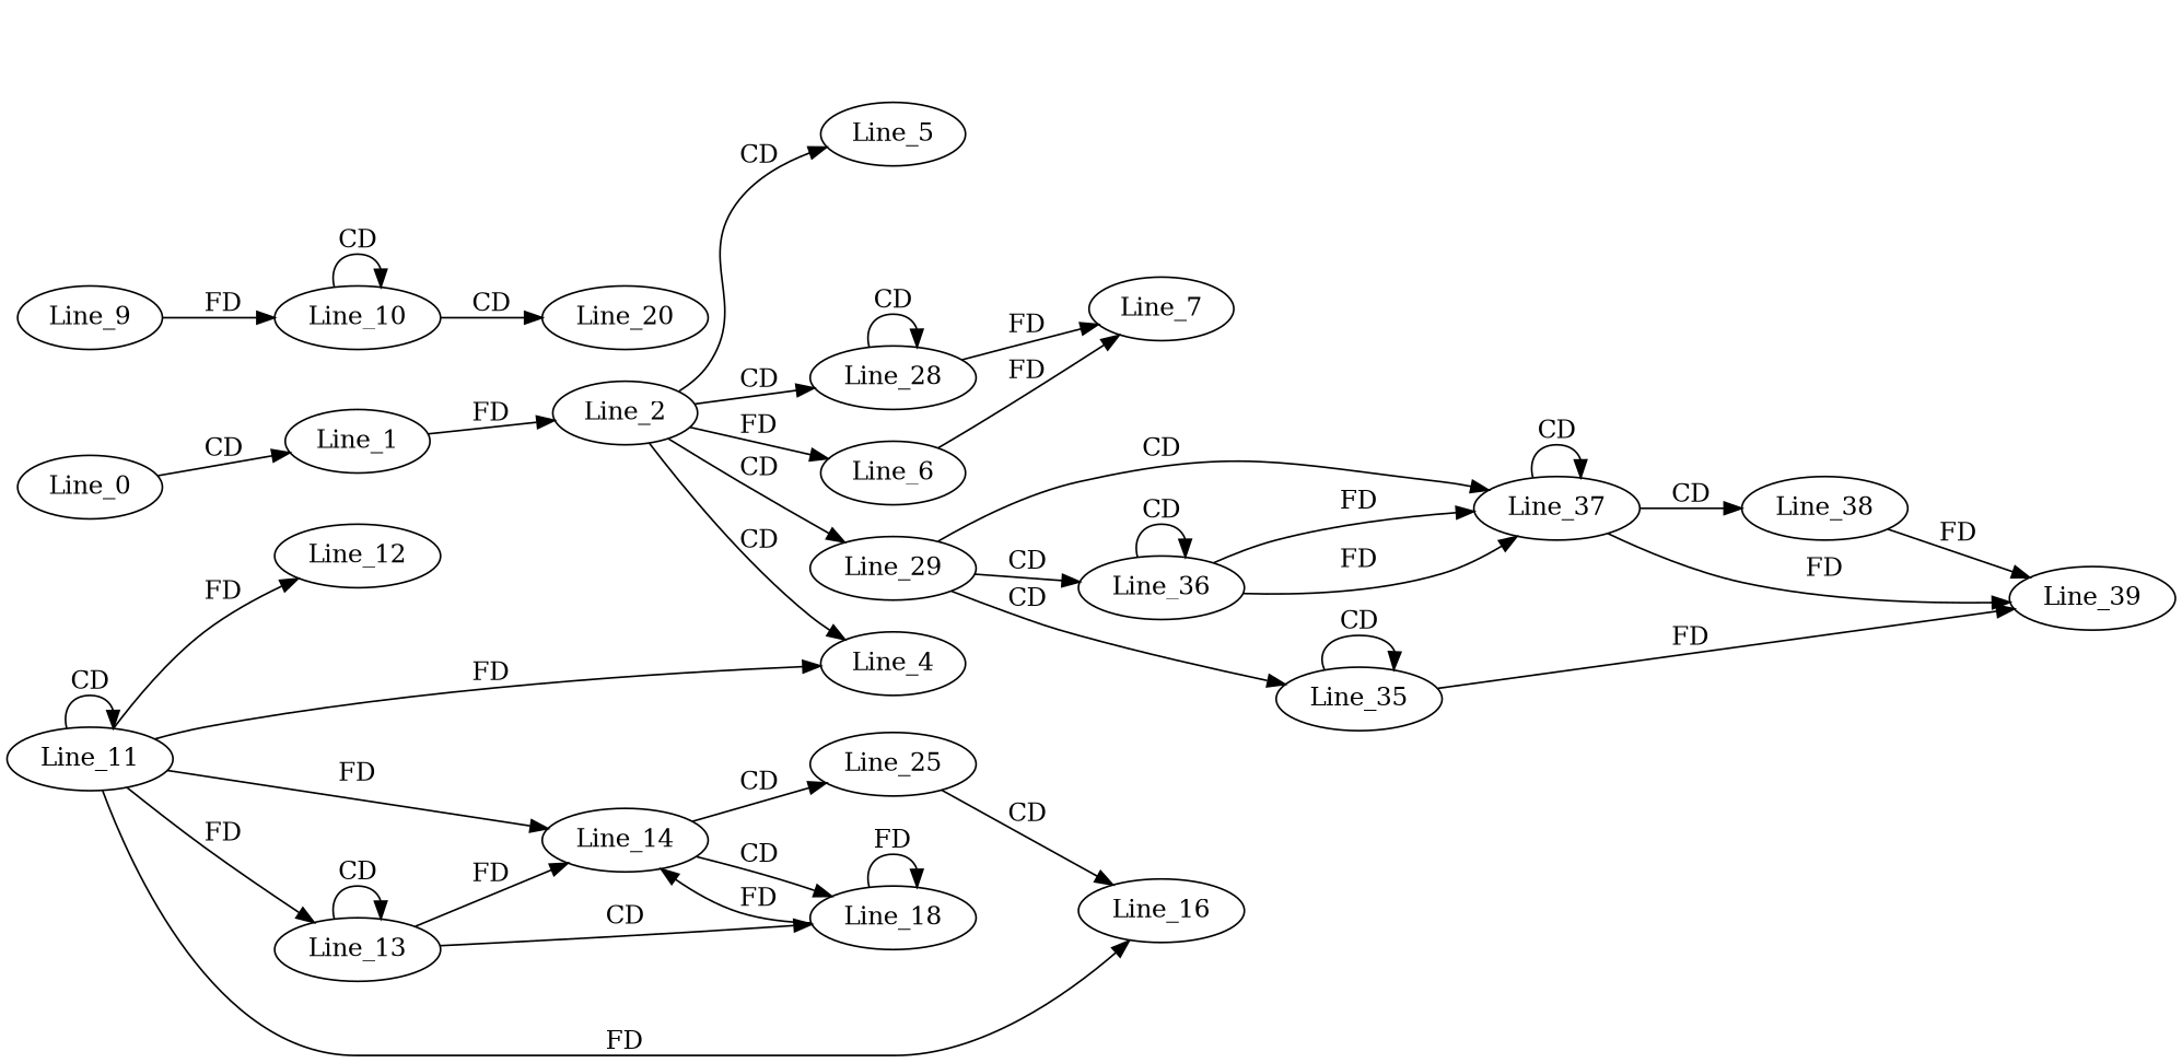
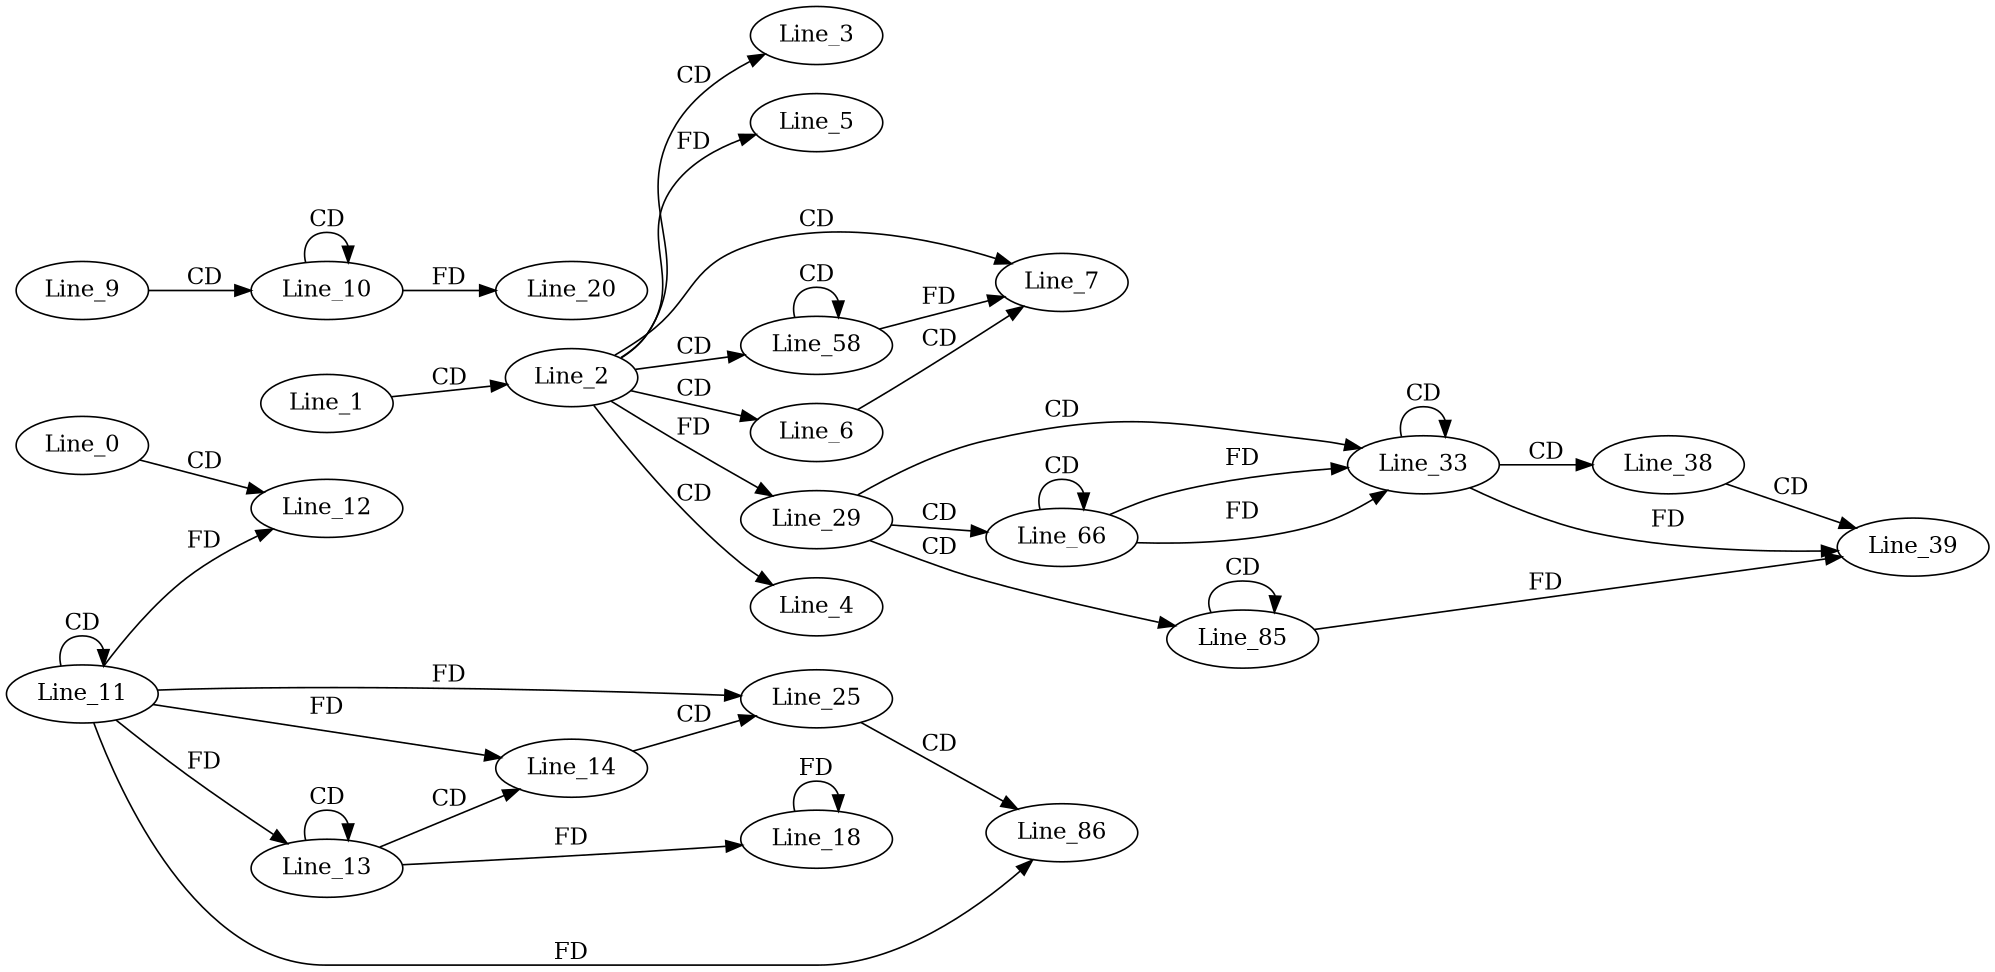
  digraph {
    rankdir=LR
    Line_0
    Line_1
    Line_2
+   Line_3
    Line_4
    Line_5
    Line_6
    Line_7
-   Line_28
+   Line_28 [label=Line_58]
    Line_29
-   Line_35
-   Line_36
-   Line_37
+   Line_35 [label=Line_85]
+   Line_36 [label=Line_66]
+   Line_37 [label=Line_33]
    Line_10
    Line_20
    Line_9
    Line_11
-   Line_16
+   Line_16 [label=Line_86]
    Line_12
    Line_13
    n21 [label=Line_25]
    Line_14
    Line_18
    Line_39
    Line_38
-   Line_0 -> Line_1 [label=CD]
-   Line_1 -> Line_2 [label=FD]
+   Line_0 -> Line_12 [label=CD]
+   Line_1 -> Line_2 [label=CD]
+   Line_2 -> Line_3 [label=CD]
    Line_2 -> Line_4 [label=CD]
-   Line_2 -> Line_5 [label=CD]
-   Line_2 -> Line_6 [label=FD]
+   Line_2 -> Line_5 [label=FD]
+   Line_2 -> Line_6 [label=CD]
+   Line_2 -> Line_7 [label=CD]
    Line_2 -> Line_28 [label=CD]
-   Line_2 -> Line_29 [label=CD]
-   Line_6 -> Line_7 [label=FD]
+   Line_2 -> Line_29 [label=FD]
+   Line_6 -> Line_7 [label=CD]
    Line_28 -> Line_7 [label=FD]
    Line_28 -> Line_28 [label=CD]
    Line_29 -> Line_35 [label=CD]
    Line_29 -> Line_36 [label=CD]
    Line_29 -> Line_37 [label=CD]
    Line_35 -> Line_35 [label=CD]
    Line_35 -> Line_39 [label=FD]
    Line_36 -> Line_36 [label=CD]
    Line_36 -> Line_37 [label=FD]
    Line_36 -> Line_37 [label=FD]
    Line_37 -> Line_37 [label=CD]
    Line_37 -> Line_39 [label=FD]
    Line_37 -> Line_38 [label=CD]
    Line_10 -> Line_10 [label=CD]
-   Line_10 -> Line_20 [label=CD]
-   Line_9 -> Line_10 [label=FD]
+   Line_10 -> Line_20 [label=FD]
+   Line_9 -> Line_10 [label=CD]
    Line_11 -> Line_11 [label=CD]
    Line_11 -> Line_16 [label=FD]
    Line_11 -> Line_12 [label=FD]
    Line_11 -> Line_13 [label=FD]
-   Line_11 -> Line_4 [label=FD]
+   Line_11 -> n21 [label=FD]
    Line_11 -> Line_14 [label=FD]
    Line_13 -> Line_13 [label=CD]
-   Line_13 -> Line_14 [label=FD]
-   Line_13 -> Line_18 [label=CD]
+   Line_13 -> Line_14 [label=CD]
+   Line_13 -> Line_18 [label=FD]
    n21 -> Line_16 [label=CD]
    Line_14 -> n21 [label=CD]
-   Line_14 -> Line_18 [label=CD]
-   Line_18 -> Line_14 [label=FD]
    Line_18 -> Line_18 [label=FD]
-   Line_38 -> Line_39 [label=FD]
+   Line_38 -> Line_39 [label=CD]
  }
